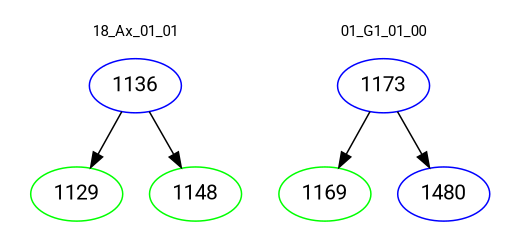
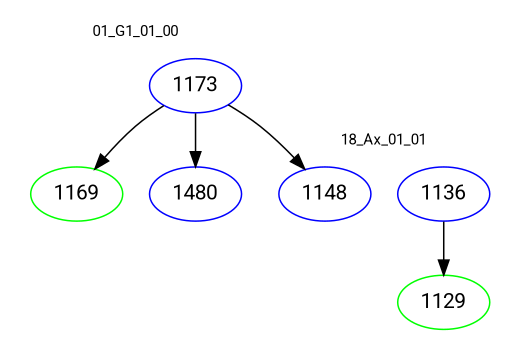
  digraph {
    fontname=Roboto
    node [color=blue fontname=Roboto]
    edge [color=black fontname=Roboto]
    n1 [label=1136]
    n2 [color=green label=1129]
-   n3 [color=green label=1148]
+   n3 [label=1148]
    n4 [label=1173]
    n5 [color=green label=1169]
    n6 [label=1480]
    subgraph cluster_1 {
      color=white
      fontsize=10
      label="18_Ax_01_01"
      n1
      n2
      n3
    }
    subgraph cluster_2 {
      color=white
      fontsize=10
      label="01_G1_01_00"
      n4
      n5
      n6
    }
    n1 -> n2
-   n1 -> n3
+   n4 -> n3
    n4 -> n5
    n4 -> n6
  }
